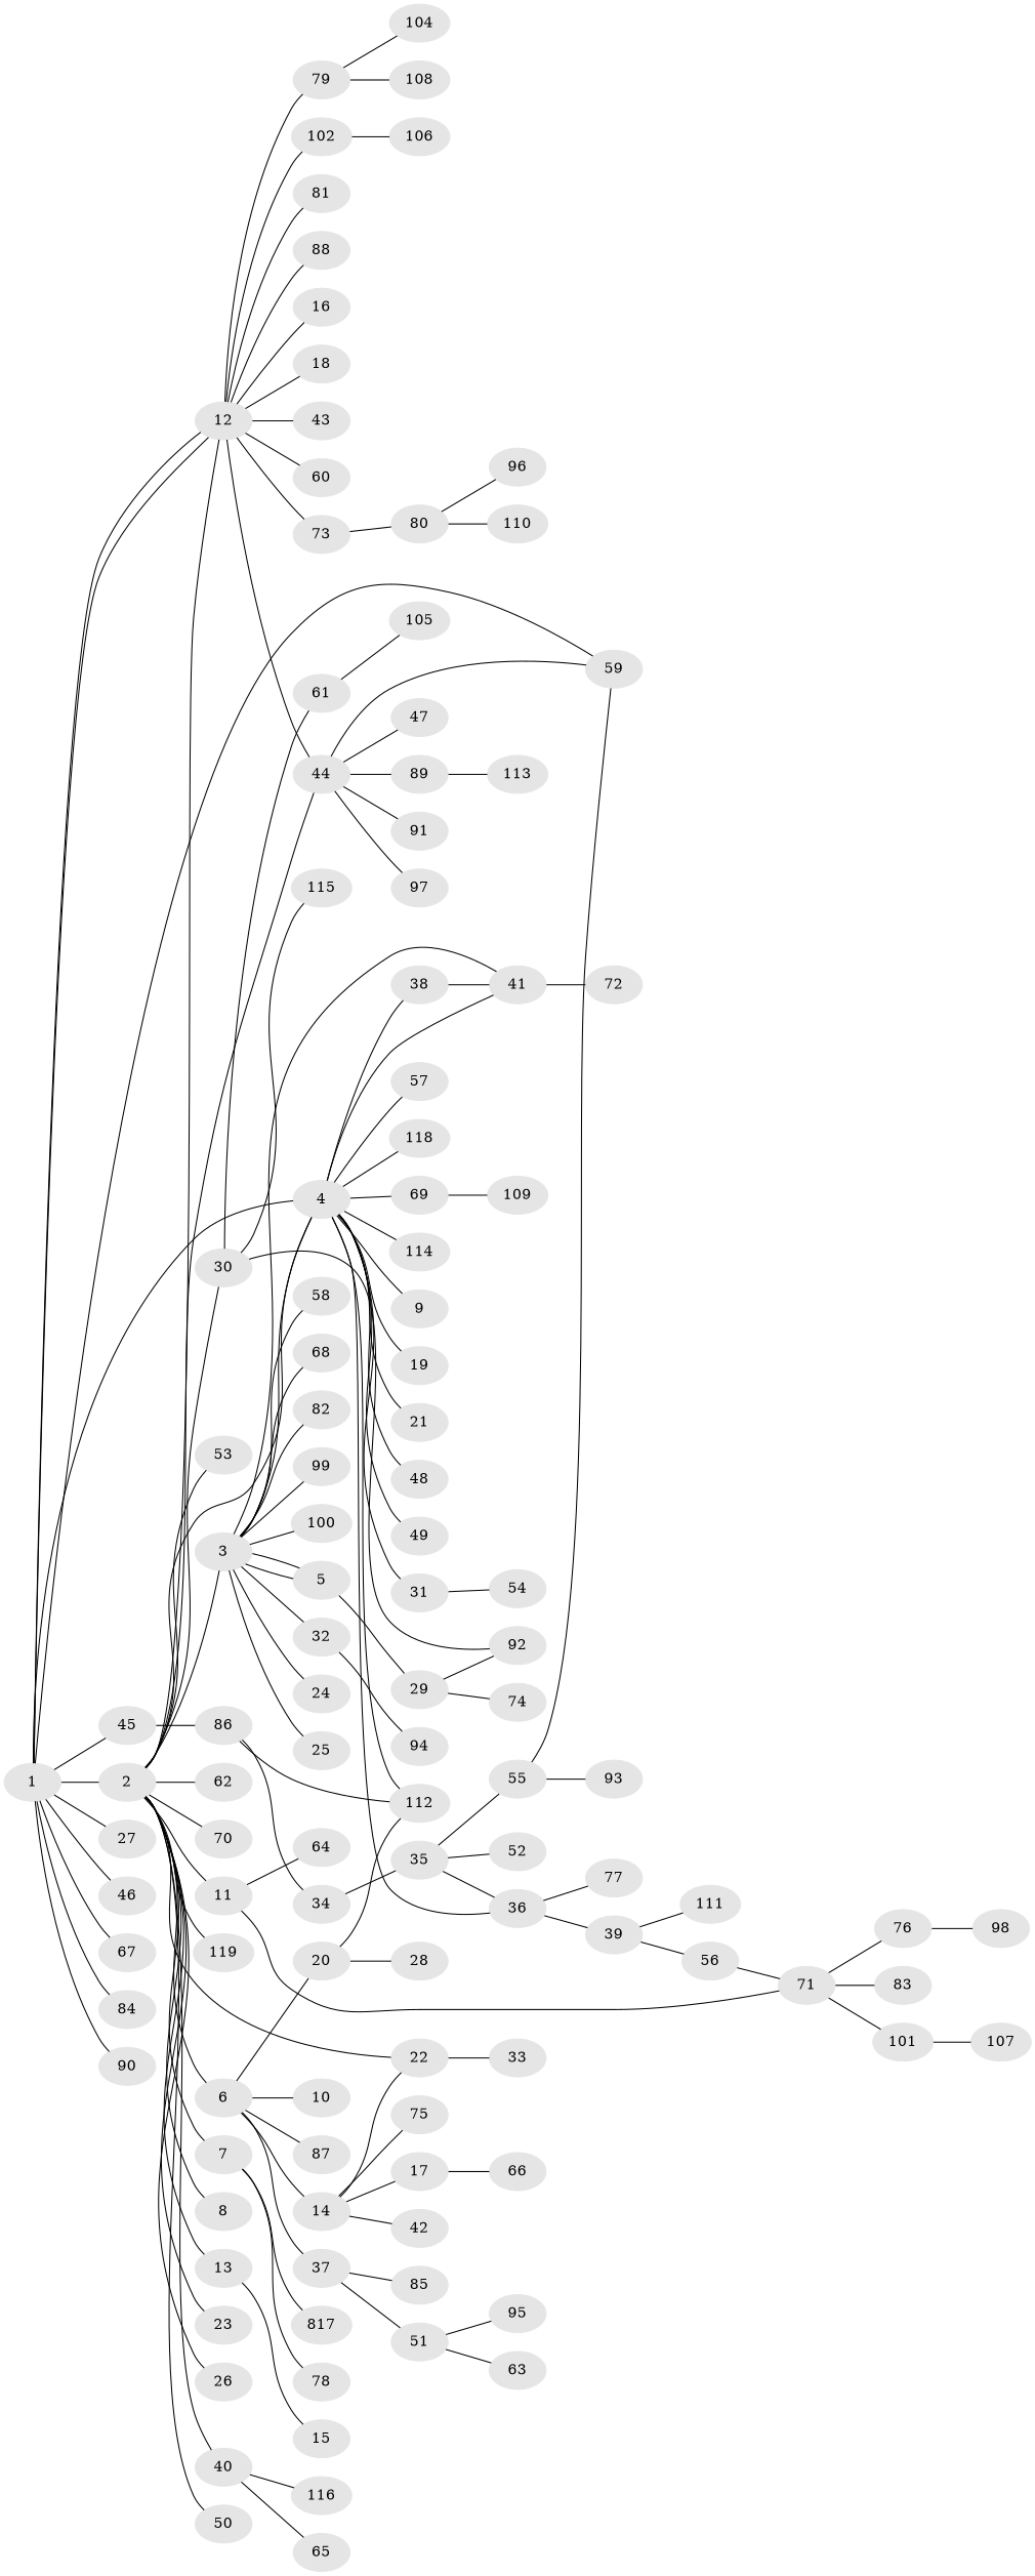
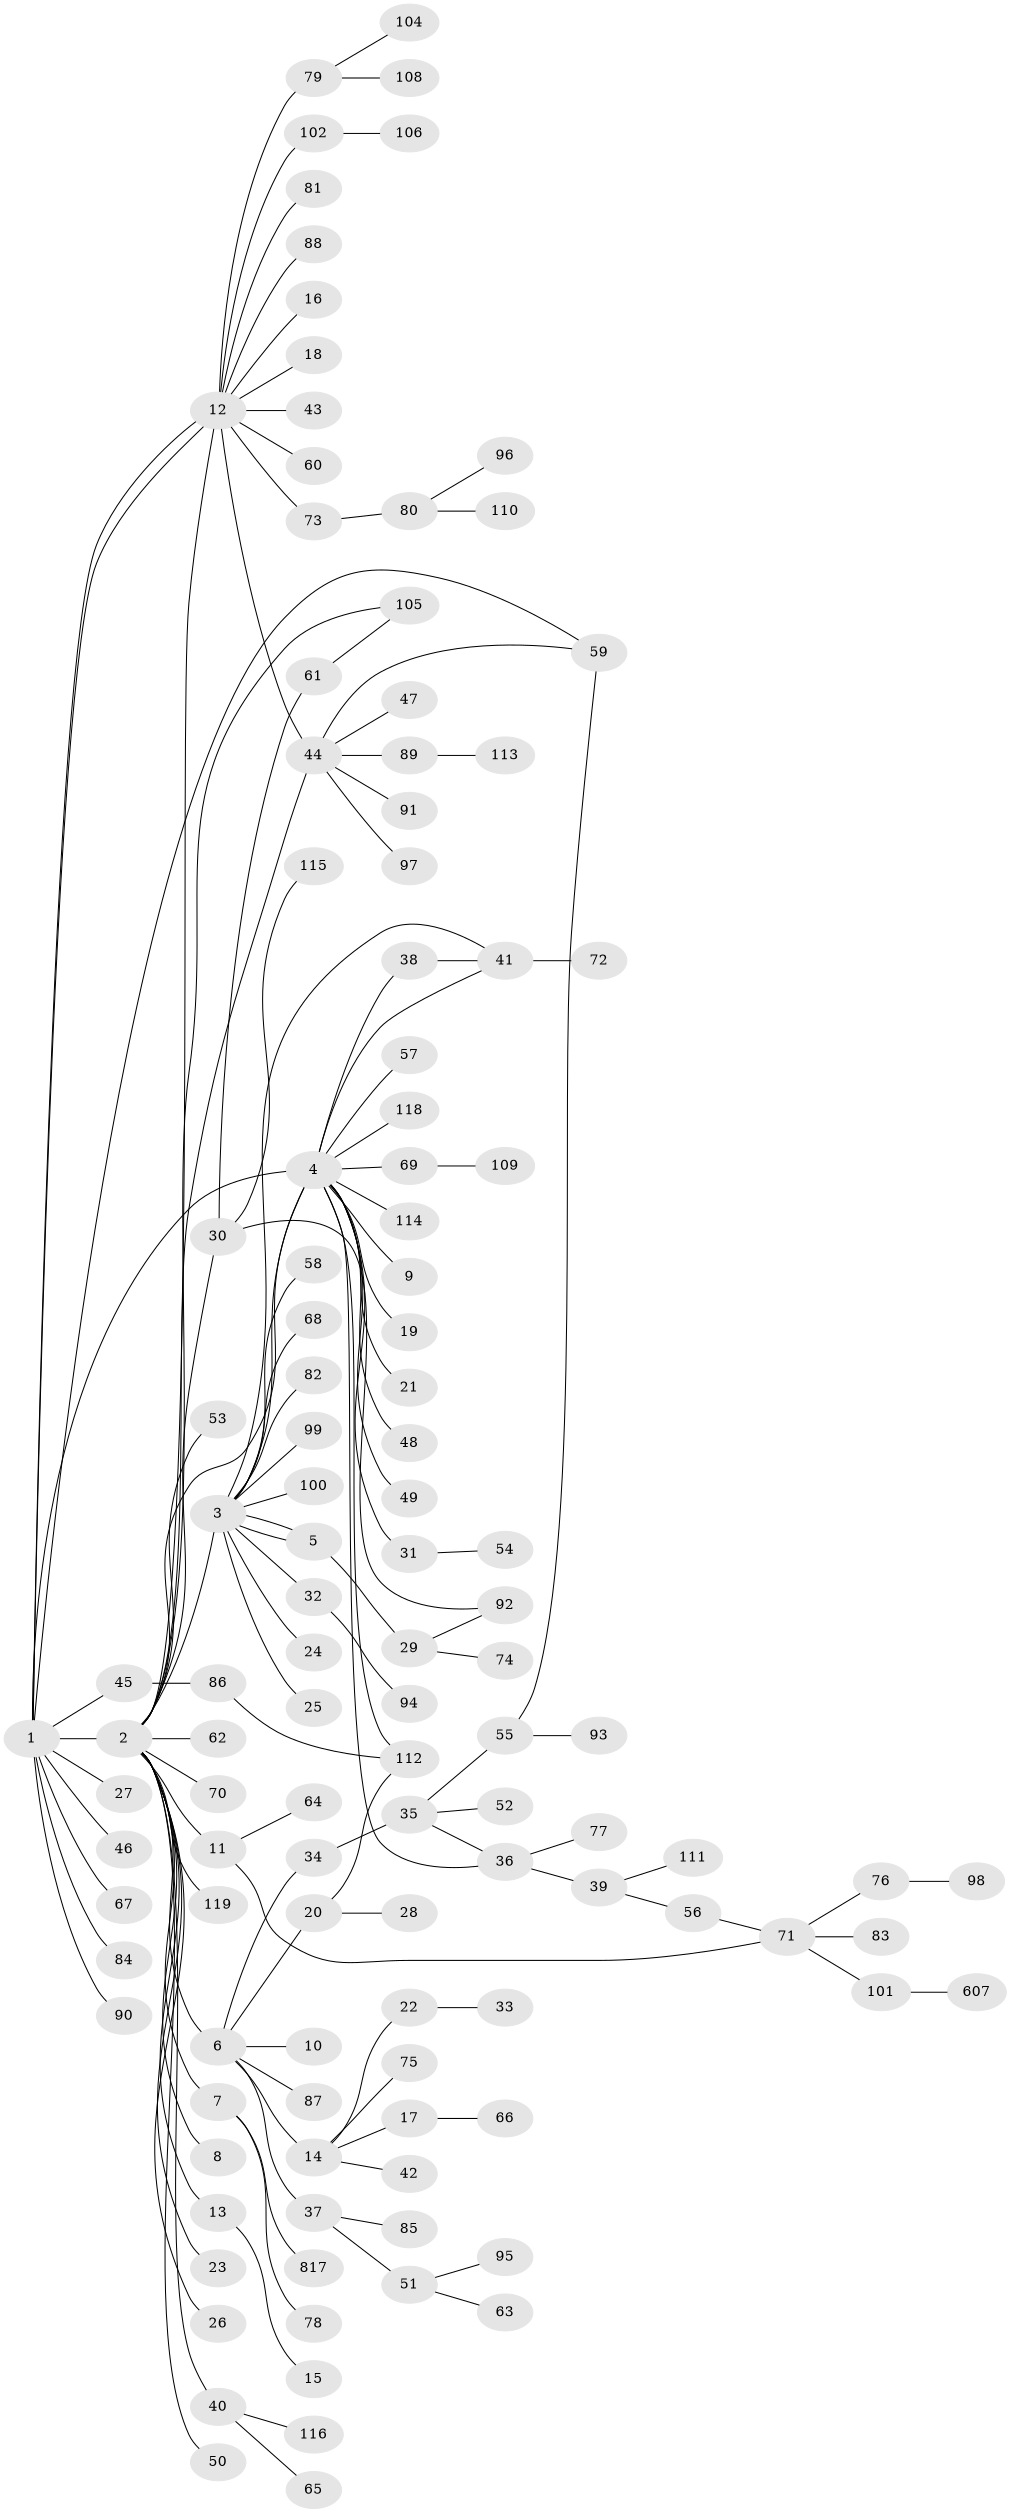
  graph {
    fontname="DejaVu Serif"
    rankdir=LR
    node [color=gray90 fontname="DejaVu Serif" style=filled]
    edge [fontname="DejaVu Serif"]
    1
    2
    4
    12
    27
    45
    46
    59
    67
    84
    90
    3
    6
    7
    8
    11
    13
    22
    23
    26
    30
    40
    44
    50
    53
    62
    70
    119
    41
    9
    19
    21
    31
    36
    38
    48
    49
    57
    69
    112
    114
    118
    16
    18
    43
    60
    73
    79
    81
    88
    102
    86
    5
    24
    25
    32
    58
    68
    82
    99
    100
    10
    14
    20
    34
    37
    87
    78
    n69 [label=817]
    64
    71
    15
    33
    92
    61
    115
    65
    116
    47
    89
    91
    97
    29
    94
    72
    54
    39
    77
    109
    74
    17
    42
    75
    28
    35
    51
    85
    76
    83
    101
    80
    104
    108
    106
    66
    105
    52
    55
    93
    56
    111
    63
    95
    113
    98
-   107
+   107 [label=607]
    96
    110
    1 -- 2
    1 -- 4
    1 -- 12
    1 -- 12
    1 -- 27
    1 -- 45
    1 -- 46
    1 -- 59
    1 -- 67
    1 -- 84
    1 -- 90
    2 -- 4
    2 -- 12
    2 -- 3
    2 -- 6
    2 -- 7
    2 -- 8
    2 -- 11
    2 -- 13
-   2 -- 22
+   2 -- 105
    2 -- 23
    2 -- 26
    2 -- 30
    2 -- 40
    2 -- 44
    2 -- 50
    2 -- 53
    2 -- 62
    2 -- 70
    2 -- 119
    4 -- 41
    4 -- 9
    4 -- 19
    4 -- 21
    4 -- 31
    4 -- 36
    4 -- 38
    4 -- 48
    4 -- 49
    4 -- 57
    4 -- 69
    4 -- 112
    4 -- 114
    4 -- 118
    12 -- 44
    12 -- 16
    12 -- 18
    12 -- 43
    12 -- 60
    12 -- 73
    12 -- 79
    12 -- 81
    12 -- 88
    12 -- 102
    45 -- 86
    3 -- 4
    3 -- 41
    3 -- 5
    3 -- 5
    3 -- 24
    3 -- 25
    3 -- 32
    3 -- 58
    3 -- 68
    3 -- 82
    3 -- 99
    3 -- 100
    6 -- 10
    6 -- 14
    6 -- 20
-   86 -- 34
+   6 -- 34
    6 -- 37
    6 -- 87
    7 -- 78
    7 -- n69
    11 -- 64
    11 -- 71
    13 -- 15
    22 -- 33
    30 -- 92
    30 -- 61
    30 -- 115
    40 -- 65
    40 -- 116
    44 -- 59
    44 -- 47
    44 -- 89
    44 -- 91
    44 -- 97
    41 -- 72
    31 -- 54
    36 -- 39
    36 -- 77
    38 -- 41
    69 -- 109
    73 -- 80
    79 -- 104
    79 -- 108
    102 -- 106
    86 -- 112
    5 -- 29
    32 -- 94
    14 -- 22
    14 -- 17
    14 -- 42
    14 -- 75
    20 -- 112
    20 -- 28
    34 -- 35
    37 -- 51
    37 -- 85
    71 -- 76
    71 -- 83
    71 -- 101
    61 -- 105
    89 -- 113
    29 -- 92
    29 -- 74
    39 -- 56
    39 -- 111
    17 -- 66
    35 -- 36
    35 -- 52
    35 -- 55
    51 -- 63
    51 -- 95
    76 -- 98
    101 -- 107
    80 -- 96
    80 -- 110
    55 -- 59
    55 -- 93
    56 -- 71
  }
